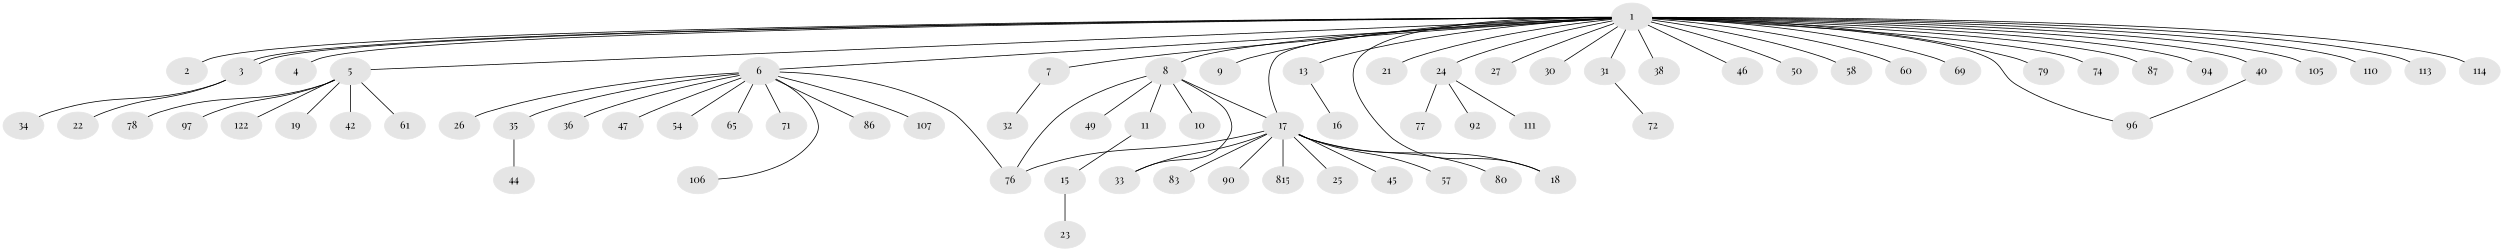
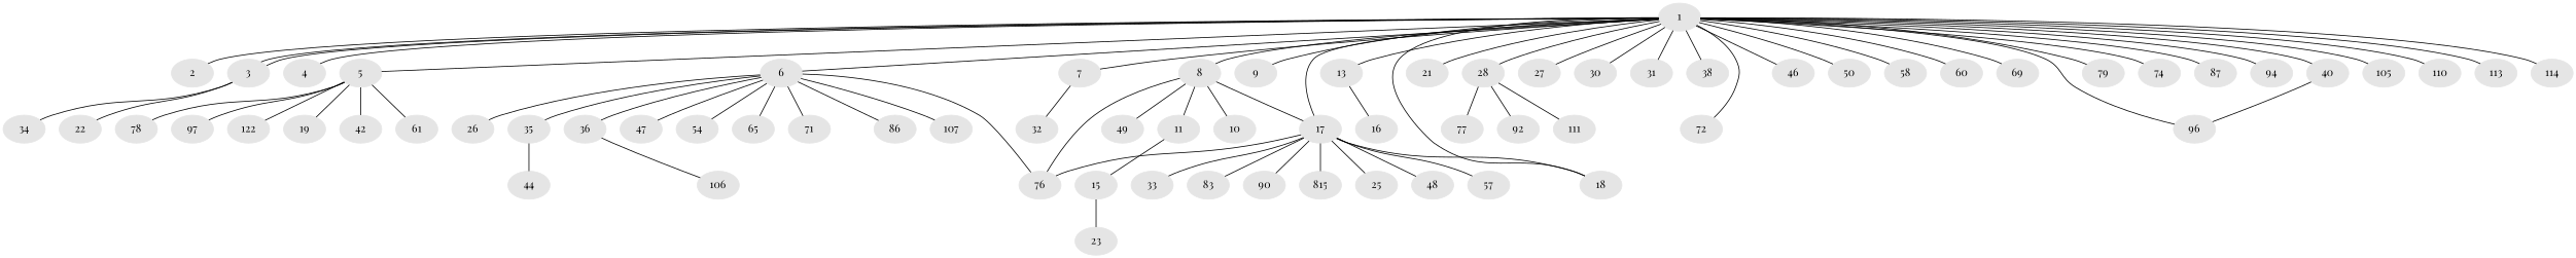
  graph {
    fontname="Playfair Display"
    node [color=gray90 fontname="Playfair Display" style=filled]
    edge [fontname="Playfair Display"]
    1
    2
    3 [super="+20+51+117"]
    4
    5
    6 [super="+28"]
    7 [super="+12+66"]
    8 [super="+118+119+62+41+39"]
    9
    13
    17
    18 [super="+63+29"]
    21
-   24 [super="+67"]
+   24 [super="+67" label=28]
    27
    30 [super="+89+82+56+52"]
    31
    38 [super="+53+43"]
    40 [super="+99"]
    46
    50
    58
    60 [super="+64"]
    69
    72
    79
    n27 [label=74]
    87
    94
    96
    105
    110
    113
    114
    22
    34
    19 [super="+74"]
    42 [super="+93"]
    61
    78 [super="+98"]
    97
    122
    26 [super="+55"]
    35 [super="+37"]
    36 [super="+48"]
    47
    54 [super="+85"]
    65
    71 [super="+108"]
    76 [super="+109+101+102"]
    86
    106
    107
    32
    10
    11 [super="+14"]
    33 [super="+70+100+104"]
    49
    16
    25 [super="+95"]
-   45
+   45 [label=48]
    57
-   80
    83
    90
    n66 [label=815]
    77
    92
    111
    44
    15
    23 [super="+75"]
    1 -- 2
    1 -- 3
    1 -- 3
    1 -- 4
    1 -- 5
    1 -- 6
    1 -- 7
    1 -- 8
    1 -- 9
    1 -- 13
    1 -- 17
    1 -- 18
    1 -- 21
    1 -- 24
    1 -- 27
    1 -- 30
    1 -- 31
    1 -- 38
    1 -- 40
    1 -- 46
    1 -- 50
    1 -- 58
    1 -- 60
    1 -- 69
-   31 -- 72
+   1 -- 72
    1 -- 79
    1 -- n27
    1 -- 87
    1 -- 94
    1 -- 96
    1 -- 105
    1 -- 110
    1 -- 113
    1 -- 114
    3 -- 22
    3 -- 34
    5 -- 19
    5 -- 42
    5 -- 61
    5 -- 78
    5 -- 97
    5 -- 122
    6 -- 26
    6 -- 35
    6 -- 36
    6 -- 47
    6 -- 54
    6 -- 65
    6 -- 71
    6 -- 76
    6 -- 86
-   6 -- 106
+   36 -- 106
    6 -- 107
    7 -- 32
    8 -- 17
    8 -- 76
    8 -- 10
    8 -- 11
-   8 -- 33
    8 -- 49
    13 -- 16
    17 -- 18
    17 -- 76
    17 -- 33
    17 -- 25
    17 -- 45
    17 -- 57
-   17 -- 80
    17 -- 83
    17 -- 90
    17 -- n66
    24 -- 77
    24 -- 92
    24 -- 111
    40 -- 96
    35 -- 44
    11 -- 15
    15 -- 23
  }
